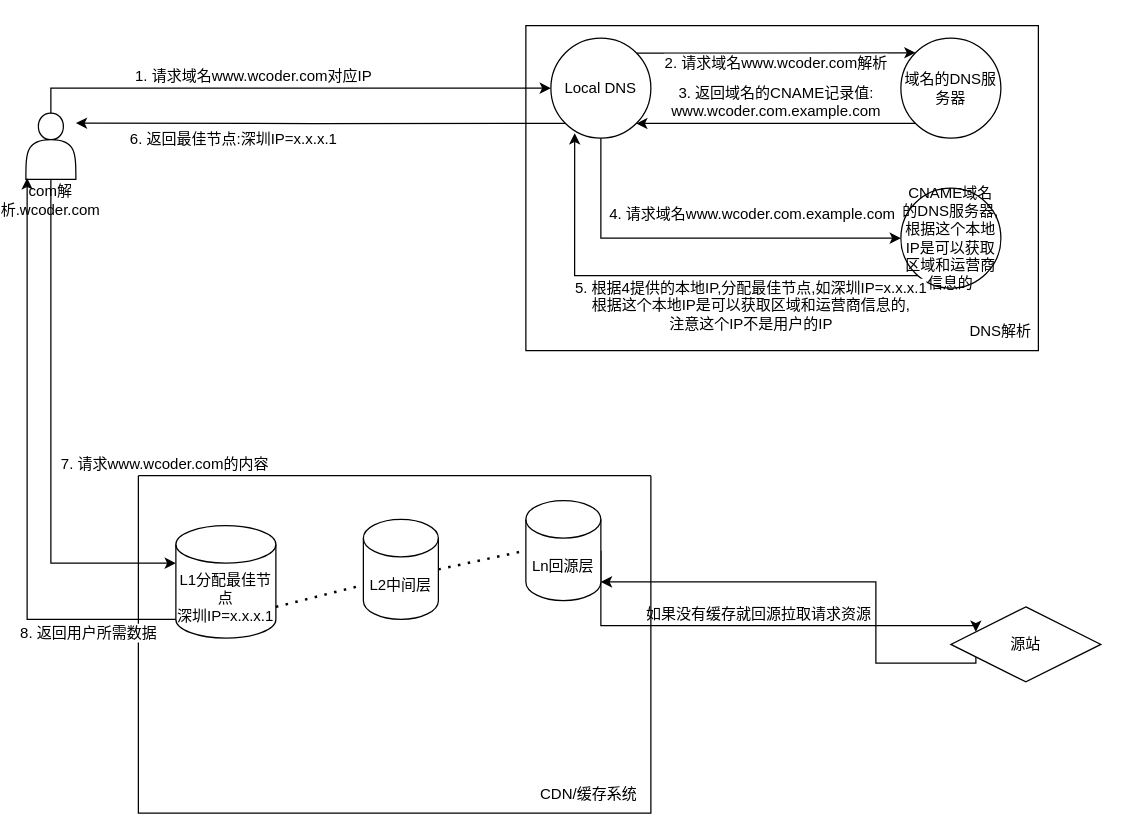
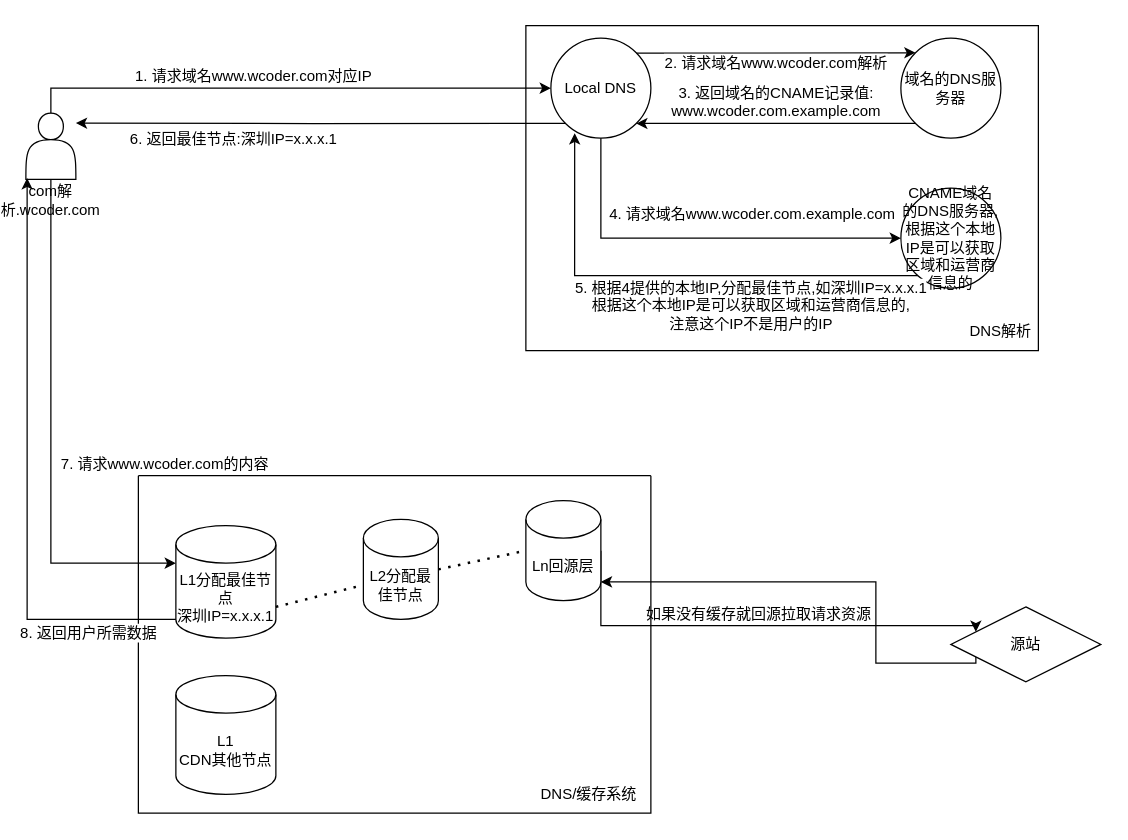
  <mxCell id="0" />
  <mxCell id="1" parent="0" />
  <mxCell id="2" style="edgeStyle=orthogonalEdgeStyle;rounded=0;orthogonalLoop=1;jettySize=auto;html=1;entryX=0;entryY=0;entryDx=0;entryDy=30;entryPerimeter=0;" parent="1" source="4" target="41" edge="1"><mxGeometry relative="1" as="geometry"><Array as="points"><mxPoint x="40" y="450" /></Array></mxGeometry></mxCell>
  <mxCell id="3" value="&lt;font style=&quot;font-size: 12px;&quot;&gt;7. 请求www.wcoder.com的内容&lt;/font&gt;" style="edgeLabel;html=1;align=center;verticalAlign=middle;resizable=0;points=[];" parent="2" vertex="1" connectable="0"><mxGeometry x="-0.507" y="4" relative="1" as="geometry"><mxPoint x="86" y="127" as="offset" /></mxGeometry></mxCell>
  <mxCell id="4" value="&lt;br&gt;&lt;br&gt;&lt;br&gt;&lt;br&gt;&lt;br&gt;&lt;br&gt;com解析.wcoder.com" style="shape=actor;whiteSpace=wrap;html=1;" parent="1" vertex="1"><mxGeometry x="20" y="90" width="40" height="53" as="geometry" /></mxCell>
  <mxCell id="5" value="DNS解析" style="text;html=1;strokeColor=none;fillColor=none;align=center;verticalAlign=middle;whiteSpace=wrap;rounded=0;" parent="1" vertex="1"><mxGeometry x="770" y="250" width="60" height="30" as="geometry" /></mxCell>
  <mxCell id="6" style="edgeStyle=orthogonalEdgeStyle;rounded=0;orthogonalLoop=1;jettySize=auto;html=1;entryX=0;entryY=0;entryDx=0;entryDy=0;" parent="1" source="10" target="13" edge="1"><mxGeometry relative="1" as="geometry"><Array as="points"><mxPoint x="570" y="42" /><mxPoint x="570" y="42" /></Array></mxGeometry></mxCell>
  <mxCell id="7" value="&lt;font style=&quot;font-size: 12px;&quot;&gt;2. 请求域名www.wcoder.com解析&lt;/font&gt;" style="edgeLabel;html=1;align=center;verticalAlign=middle;resizable=0;points=[];" parent="6" vertex="1" connectable="0"><mxGeometry x="-0.109" y="-3" relative="1" as="geometry"><mxPoint x="12" y="5" as="offset" /></mxGeometry></mxCell>
  <mxCell id="8" style="edgeStyle=orthogonalEdgeStyle;rounded=0;orthogonalLoop=1;jettySize=auto;html=1;entryX=0;entryY=0.5;entryDx=0;entryDy=0;" parent="1" source="10" target="16" edge="1"><mxGeometry relative="1" as="geometry"><Array as="points"><mxPoint x="480" y="190" /></Array></mxGeometry></mxCell>
  <mxCell id="9" value="&lt;font style=&quot;font-size: 12px;&quot;&gt;4. 请求域名www.wcoder.com.example.com&lt;/font&gt;" style="edgeLabel;html=1;align=center;verticalAlign=middle;resizable=0;points=[];" parent="8" vertex="1" connectable="0"><mxGeometry x="0.044" y="-1" relative="1" as="geometry"><mxPoint x="33" y="-21" as="offset" /></mxGeometry></mxCell>
  <mxCell id="10" value="Local DNS" style="ellipse;whiteSpace=wrap;html=1;aspect=fixed;" parent="1" vertex="1"><mxGeometry x="440" y="30" width="80" height="80" as="geometry" /></mxCell>
  <mxCell id="11" style="edgeStyle=orthogonalEdgeStyle;rounded=0;orthogonalLoop=1;jettySize=auto;html=1;exitX=0;exitY=1;exitDx=0;exitDy=0;entryX=1;entryY=1;entryDx=0;entryDy=0;" parent="1" source="13" target="10" edge="1"><mxGeometry relative="1" as="geometry" /></mxCell>
  <mxCell id="12" value="&lt;font style=&quot;font-size: 12px;&quot;&gt;3. 返回域名的CNAME记录值:&lt;br&gt;www.wcoder.com.example.com&lt;/font&gt;" style="edgeLabel;html=1;align=center;verticalAlign=middle;resizable=0;points=[];" parent="11" vertex="1" connectable="0"><mxGeometry x="0.099" y="-2" relative="1" as="geometry"><mxPoint x="11" y="-16" as="offset" /></mxGeometry></mxCell>
  <mxCell id="13" value="域名的DNS服务器" style="ellipse;whiteSpace=wrap;html=1;aspect=fixed;" parent="1" vertex="1"><mxGeometry x="720" y="30" width="80" height="80" as="geometry" /></mxCell>
  <mxCell id="14" style="edgeStyle=orthogonalEdgeStyle;rounded=0;orthogonalLoop=1;jettySize=auto;html=1;entryX=0.238;entryY=0.95;entryDx=0;entryDy=0;entryPerimeter=0;" parent="1" source="16" target="10" edge="1"><mxGeometry relative="1" as="geometry"><Array as="points"><mxPoint x="459" y="220" /></Array></mxGeometry></mxCell>
  <mxCell id="15" value="&lt;font style=&quot;font-size: 12px;&quot;&gt;5. 根据4提供的本地IP,分配最佳节点,如深圳IP=x.x.x.1&lt;br&gt;根据这个本地IP是可以获取区域和运营商信息的, &lt;br&gt;注意这个IP不是用户的IP&lt;br&gt;&lt;br&gt;&lt;/font&gt;" style="edgeLabel;html=1;align=center;verticalAlign=middle;resizable=0;points=[];" parent="14" vertex="1" connectable="0"><mxGeometry x="-0.158" y="-1" relative="1" as="geometry"><mxPoint x="30" y="31" as="offset" /></mxGeometry></mxCell>
  <mxCell id="16" value="CNAME域名的DNS服务器,一般都是自建的" style="ellipse;whiteSpace=wrap;html=1;aspect=fixed;" parent="1" vertex="1"><mxGeometry x="720" y="150" width="80" height="80" as="geometry" /></mxCell>
  <mxCell id="17" value="" style="group" parent="1" vertex="1" connectable="0"><mxGeometry x="420" y="20" width="410" height="260" as="geometry" /></mxCell>
  <mxCell id="18" value="" style="whiteSpace=wrap;html=1;rounded=0;shadow=0;comic=0;labelBackgroundColor=none;strokeWidth=1;fontFamily=Verdana;fontSize=12;align=center;" parent="17" vertex="1"><mxGeometry width="410" height="260" as="geometry" /></mxCell>
  <mxCell id="19" value="DNS解析" style="text;html=1;strokeColor=none;fillColor=none;align=center;verticalAlign=middle;whiteSpace=wrap;rounded=0;" parent="17" vertex="1"><mxGeometry x="350" y="230" width="60" height="30" as="geometry" /></mxCell>
  <mxCell id="20" value="域名的DNS服务器" style="ellipse;whiteSpace=wrap;html=1;aspect=fixed;" parent="17" vertex="1"><mxGeometry x="300" y="10" width="80" height="80" as="geometry" /></mxCell>
  <mxCell id="21" value="CNAME域名的DNS服务器,根据这个本地IP是可以获取区域和运营商信息的" style="ellipse;whiteSpace=wrap;html=1;aspect=fixed;" parent="17" vertex="1"><mxGeometry x="300" y="130" width="80" height="80" as="geometry" /></mxCell>
  <mxCell id="22" value="Local DNS" style="ellipse;whiteSpace=wrap;html=1;aspect=fixed;" parent="17" vertex="1"><mxGeometry x="20" y="10" width="80" height="80" as="geometry" /></mxCell>
  <mxCell id="23" style="edgeStyle=orthogonalEdgeStyle;rounded=0;orthogonalLoop=1;jettySize=auto;html=1;entryX=0;entryY=0;entryDx=0;entryDy=0;" parent="17" source="22" target="20" edge="1"><mxGeometry relative="1" as="geometry"><Array as="points"><mxPoint x="150" y="22" /><mxPoint x="150" y="22" /></Array></mxGeometry></mxCell>
  <mxCell id="24" value="&lt;font style=&quot;font-size: 12px;&quot;&gt;2. 请求域名www.wcoder.com解析&lt;/font&gt;" style="edgeLabel;html=1;align=center;verticalAlign=middle;resizable=0;points=[];" parent="23" vertex="1" connectable="0"><mxGeometry x="-0.109" y="-3" relative="1" as="geometry"><mxPoint x="12" y="5" as="offset" /></mxGeometry></mxCell>
  <mxCell id="25" style="edgeStyle=orthogonalEdgeStyle;rounded=0;orthogonalLoop=1;jettySize=auto;html=1;exitX=0;exitY=1;exitDx=0;exitDy=0;entryX=1;entryY=1;entryDx=0;entryDy=0;" parent="17" source="20" target="22" edge="1"><mxGeometry relative="1" as="geometry" /></mxCell>
  <mxCell id="26" value="&lt;font style=&quot;font-size: 12px;&quot;&gt;3. 返回域名的CNAME记录值:&lt;br&gt;www.wcoder.com.example.com&lt;/font&gt;" style="edgeLabel;html=1;align=center;verticalAlign=middle;resizable=0;points=[];" parent="25" vertex="1" connectable="0"><mxGeometry x="0.099" y="-2" relative="1" as="geometry"><mxPoint x="11" y="-16" as="offset" /></mxGeometry></mxCell>
  <mxCell id="27" style="edgeStyle=orthogonalEdgeStyle;rounded=0;orthogonalLoop=1;jettySize=auto;html=1;entryX=0;entryY=0.5;entryDx=0;entryDy=0;" parent="17" source="22" target="21" edge="1"><mxGeometry relative="1" as="geometry"><Array as="points"><mxPoint x="60" y="170" /></Array></mxGeometry></mxCell>
  <mxCell id="28" value="&lt;font style=&quot;font-size: 12px;&quot;&gt;4. 请求域名www.wcoder.com.example.com&lt;/font&gt;" style="edgeLabel;html=1;align=center;verticalAlign=middle;resizable=0;points=[];" parent="27" vertex="1" connectable="0"><mxGeometry x="0.044" y="-1" relative="1" as="geometry"><mxPoint x="33" y="-21" as="offset" /></mxGeometry></mxCell>
  <mxCell id="29" style="edgeStyle=orthogonalEdgeStyle;rounded=0;orthogonalLoop=1;jettySize=auto;html=1;entryX=0.238;entryY=0.95;entryDx=0;entryDy=0;entryPerimeter=0;" parent="17" source="21" target="22" edge="1"><mxGeometry relative="1" as="geometry"><Array as="points"><mxPoint x="39" y="200" /></Array></mxGeometry></mxCell>
  <mxCell id="30" value="&lt;font style=&quot;font-size: 12px;&quot;&gt;5. 根据4提供的本地IP,分配最佳节点,如深圳IP=x.x.x.1&lt;br&gt;根据这个本地IP是可以获取区域和运营商信息的, &lt;br&gt;注意这个IP不是用户的IP&lt;br&gt;&lt;br&gt;&lt;/font&gt;" style="edgeLabel;html=1;align=center;verticalAlign=middle;resizable=0;points=[];" parent="29" vertex="1" connectable="0"><mxGeometry x="-0.158" y="-1" relative="1" as="geometry"><mxPoint x="30" y="31" as="offset" /></mxGeometry></mxCell>
  <mxCell id="31" style="edgeStyle=orthogonalEdgeStyle;rounded=0;orthogonalLoop=1;jettySize=auto;html=1;exitX=0.5;exitY=0;exitDx=0;exitDy=0;" parent="1" source="4" target="10" edge="1"><mxGeometry relative="1" as="geometry" /></mxCell>
  <mxCell id="32" value="&lt;font style=&quot;font-size: 12px;&quot;&gt;1. 请求域名www.wcoder.com对应IP&lt;/font&gt;" style="edgeLabel;html=1;align=center;verticalAlign=middle;resizable=0;points=[];" parent="31" vertex="1" connectable="0"><mxGeometry x="-0.282" y="1" relative="1" as="geometry"><mxPoint x="30" y="-9" as="offset" /></mxGeometry></mxCell>
  <mxCell id="33" style="edgeStyle=orthogonalEdgeStyle;rounded=0;orthogonalLoop=1;jettySize=auto;html=1;exitX=0;exitY=1;exitDx=0;exitDy=0;entryX=1;entryY=0.151;entryDx=0;entryDy=0;entryPerimeter=0;" parent="1" source="22" target="4" edge="1"><mxGeometry relative="1" as="geometry" /></mxCell>
  <mxCell id="34" value="&lt;font style=&quot;font-size: 12px;&quot;&gt;6. 返回最佳节点:深圳IP=x.x.x.1&lt;/font&gt;" style="edgeLabel;html=1;align=center;verticalAlign=middle;resizable=0;points=[];" parent="33" vertex="1" connectable="0"><mxGeometry x="0.403" y="2" relative="1" as="geometry"><mxPoint x="8" y="10" as="offset" /></mxGeometry></mxCell>
  <mxCell id="35" style="edgeStyle=orthogonalEdgeStyle;rounded=0;orthogonalLoop=1;jettySize=auto;html=1;exitX=0;exitY=0.75;exitDx=0;exitDy=0;entryX=1;entryY=1;entryDx=0;entryDy=-15;entryPerimeter=0;" parent="1" source="36" target="44" edge="1"><mxGeometry relative="1" as="geometry"><Array as="points"><mxPoint x="700" y="530" /></Array></mxGeometry></mxCell>
  <mxCell id="36" value="源站" style="rhombus;whiteSpace=wrap;html=1;" parent="1" vertex="1"><mxGeometry x="760" y="485" width="120" height="60" as="geometry" /></mxCell>
  <mxCell id="37" style="edgeStyle=orthogonalEdgeStyle;rounded=0;orthogonalLoop=1;jettySize=auto;html=1;exitX=1;exitY=0.5;exitDx=0;exitDy=0;exitPerimeter=0;entryX=0;entryY=0.25;entryDx=0;entryDy=0;" parent="1" source="44" target="36" edge="1"><mxGeometry relative="1" as="geometry"><Array as="points"><mxPoint x="480" y="500" /></Array></mxGeometry></mxCell>
  <mxCell id="38" value="&lt;font style=&quot;font-size: 12px;&quot;&gt;如果没有缓存就回源拉取请求资源&lt;/font&gt;" style="edgeLabel;html=1;align=center;verticalAlign=middle;resizable=0;points=[];" parent="37" vertex="1" connectable="0"><mxGeometry x="-0.224" y="2" relative="1" as="geometry"><mxPoint x="43" y="-8" as="offset" /></mxGeometry></mxCell>
  <mxCell id="39" value="" style="swimlane;startSize=0;" parent="1" vertex="1"><mxGeometry x="110" y="380" width="410" height="270" as="geometry"><mxRectangle x="550" y="440" width="50" height="40" as="alternateBounds" /></mxGeometry></mxCell>
- <mxCell id="40" value="CDN/缓存系统" style="text;html=1;align=center;verticalAlign=middle;resizable=0;points=[];autosize=1;strokeColor=none;fillColor=none;" parent="39" vertex="1"><mxGeometry x="310" y="240" width="100" height="30" as="geometry" /></mxCell>
+ <mxCell id="40" value="DNS/缓存系统" style="text;html=1;align=center;verticalAlign=middle;resizable=0;points=[];autosize=1;strokeColor=none;fillColor=none;" parent="39" vertex="1"><mxGeometry x="310" y="240" width="100" height="30" as="geometry" /></mxCell>
  <mxCell id="41" value="L1分配最佳节点&lt;br&gt;深圳IP=x.x.x.1" style="shape=cylinder3;whiteSpace=wrap;html=1;boundedLbl=1;backgroundOutline=1;size=15;" parent="39" vertex="1"><mxGeometry x="30" y="40" width="80" height="90" as="geometry" /></mxCell>
- <mxCell id="43" value="L2中间层" style="shape=cylinder3;whiteSpace=wrap;html=1;boundedLbl=1;backgroundOutline=1;size=15;" parent="39" vertex="1"><mxGeometry x="180" y="35" width="60" height="80" as="geometry" /></mxCell>
+ <mxCell id="42" value="L1&lt;br&gt;CDN其他节点" style="shape=cylinder3;whiteSpace=wrap;html=1;boundedLbl=1;backgroundOutline=1;size=15;" parent="39" vertex="1"><mxGeometry x="30" y="160" width="80" height="95" as="geometry" /></mxCell>
+ <mxCell id="43" value="L2分配最佳节点" style="shape=cylinder3;whiteSpace=wrap;html=1;boundedLbl=1;backgroundOutline=1;size=15;" parent="39" vertex="1"><mxGeometry x="180" y="35" width="60" height="80" as="geometry" /></mxCell>
  <mxCell id="44" value="Ln回源层" style="shape=cylinder3;whiteSpace=wrap;html=1;boundedLbl=1;backgroundOutline=1;size=15;" parent="39" vertex="1"><mxGeometry x="310" y="20" width="60" height="80" as="geometry" /></mxCell>
  <mxCell id="45" value="" style="endArrow=none;dashed=1;html=1;dashPattern=1 3;strokeWidth=2;rounded=0;entryX=0;entryY=0;entryDx=0;entryDy=52.5;entryPerimeter=0;" parent="39" target="43" edge="1"><mxGeometry width="50" height="50" relative="1" as="geometry"><mxPoint x="110" y="105" as="sourcePoint" /><mxPoint x="160" y="55" as="targetPoint" /></mxGeometry></mxCell>
  <mxCell id="46" value="" style="endArrow=none;dashed=1;html=1;dashPattern=1 3;strokeWidth=2;rounded=0;entryX=0;entryY=0.5;entryDx=0;entryDy=0;entryPerimeter=0;" parent="39" target="44" edge="1"><mxGeometry width="50" height="50" relative="1" as="geometry"><mxPoint x="240" y="75" as="sourcePoint" /><mxPoint x="290" y="25" as="targetPoint" /></mxGeometry></mxCell>
  <mxCell id="47" style="edgeStyle=orthogonalEdgeStyle;rounded=0;orthogonalLoop=1;jettySize=auto;html=1;exitX=0;exitY=1;exitDx=0;exitDy=-15;exitPerimeter=0;entryX=0.025;entryY=0.981;entryDx=0;entryDy=0;entryPerimeter=0;" parent="1" source="41" target="4" edge="1"><mxGeometry relative="1" as="geometry" /></mxCell>
  <mxCell id="48" value="&lt;font style=&quot;font-size: 12px;&quot;&gt;8. 返回用户所需数据&lt;/font&gt;" style="edgeLabel;html=1;align=center;verticalAlign=middle;resizable=0;points=[];" parent="47" vertex="1" connectable="0"><mxGeometry x="-0.699" y="2" relative="1" as="geometry"><mxPoint y="8" as="offset" /></mxGeometry></mxCell>
